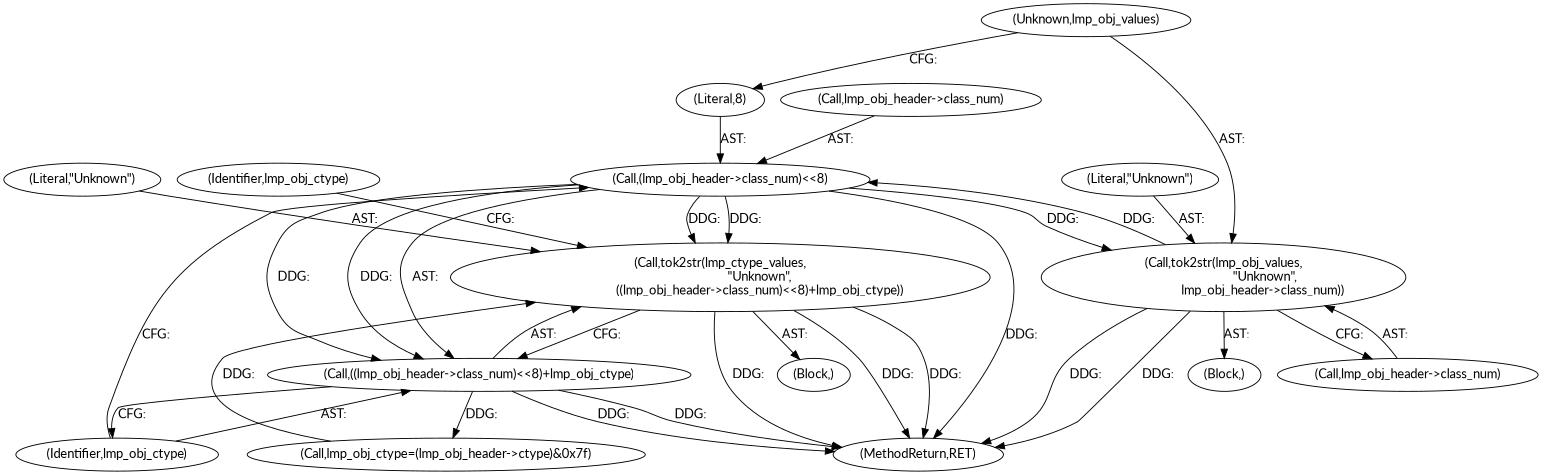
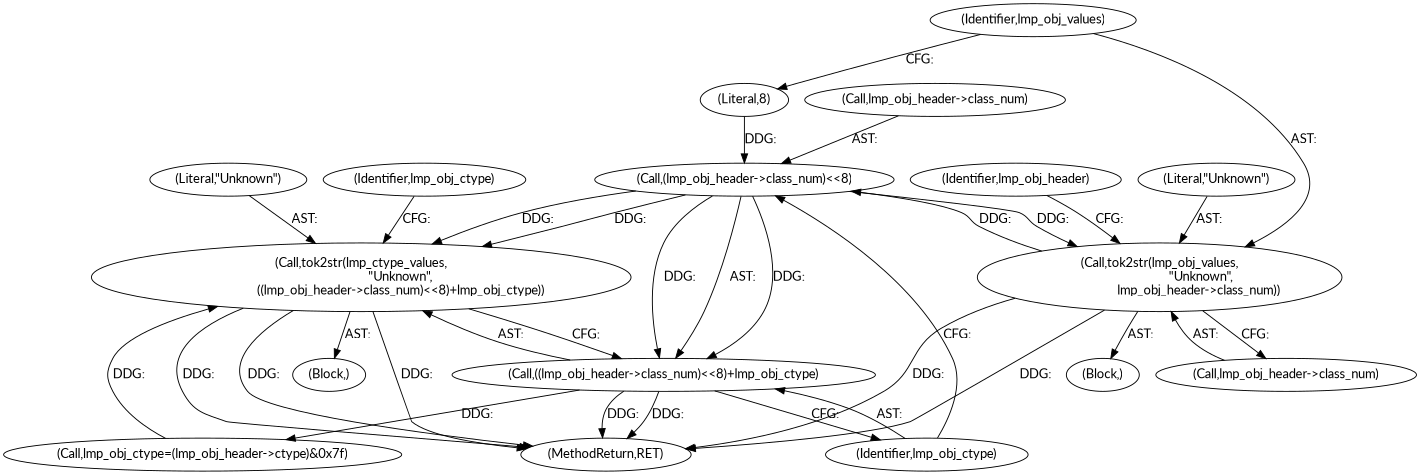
  digraph {
    fontname=Lato
    node [fontname=Lato]
    edge [fontname=Lato]
    n1 [label="(Call,(lmp_obj_header->class_num)<<8)"]
    n2 [label="(Call,tok2str(lmp_obj_values,\n                        \"Unknown\",\n                       lmp_obj_header->class_num))"]
    n3 [label="(Call,tok2str(lmp_ctype_values,\n                       \"Unknown\",\n                       ((lmp_obj_header->class_num)<<8)+lmp_obj_ctype))"]
    n4 [label="(Call,((lmp_obj_header->class_num)<<8)+lmp_obj_ctype)"]
    n5 [label="(MethodReturn,RET)"]
    n6 [label="(Block,)"]
    n7 [label="(Call,lmp_obj_header->class_num)"]
    n8 [label="(Block,)"]
    n9 [label="(Identifier,lmp_obj_ctype)"]
    n10 [label="(Call,lmp_obj_ctype=(lmp_obj_header->ctype)&0x7f)"]
    n11 [label="(Literal,8)"]
    n12 [label="(Literal,\"Unknown\")"]
    n13 [label="(Identifier,lmp_obj_ctype)"]
-   n14 [label="(Unknown,lmp_obj_values)"]
+   n14 [label="(Identifier,lmp_obj_values)"]
    n15 [label="(Call,lmp_obj_header->class_num)"]
+   n16 [label="(Identifier,lmp_obj_header)"]
    n17 [label="(Literal,\"Unknown\")"]
    n1 -> n2 [label="DDG: "]
    n1 -> n3 [label="DDG: "]
    n1 -> n3 [label="DDG: "]
    n1 -> n4 [label="AST: "]
    n1 -> n4 [label="DDG: "]
    n1 -> n4 [label="DDG: "]
-   n1 -> n5 [label="DDG: "]
    n2 -> n1 [label="DDG: "]
    n2 -> n5 [label="DDG: "]
    n2 -> n5 [label="DDG: "]
    n2 -> n6 [label="AST: "]
    n2 -> n7 [label="CFG: "]
    n3 -> n4 [label="CFG: "]
    n3 -> n5 [label="DDG: "]
    n3 -> n5 [label="DDG: "]
    n3 -> n5 [label="DDG: "]
    n3 -> n8 [label="AST: "]
    n4 -> n3 [label="AST: "]
    n4 -> n5 [label="DDG: "]
    n4 -> n5 [label="DDG: "]
    n4 -> n9 [label="CFG: "]
    n4 -> n10 [label="DDG: "]
    n7 -> n2 [label="AST: "]
    n9 -> n1 [label="CFG: "]
    n9 -> n4 [label="AST: "]
    n10 -> n3 [label="DDG: "]
-   n11 -> n1 [label="AST: "]
+   n11 -> n1 [label="DDG: "]
    n12 -> n3 [label="AST: "]
    n13 -> n3 [label="CFG: "]
    n14 -> n2 [label="AST: "]
    n14 -> n11 [label="CFG: "]
    n15 -> n1 [label="AST: "]
+   n16 -> n2 [label="CFG: "]
    n17 -> n2 [label="AST: "]
  }
